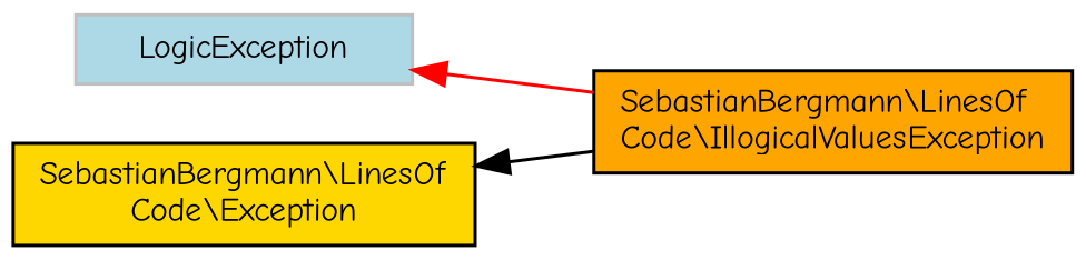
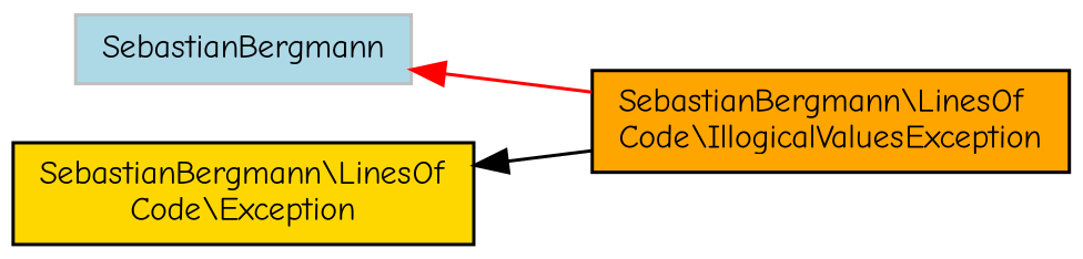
  digraph {
    rankdir=LR
    fontname="Comic Neue"
    node [color=black fontname="Comic Neue" fontsize=10 shape=record style=filled]
    edge [dir=back fontname="Comic Neue" fontsize=10 labelfontname=Helvetica labelfontsize=10 style=solid]
    n1 [fillcolor=orange fontcolor=black height=0.2 label="SebastianBergmann\\LinesOf\lCode\\IllogicalValuesException" width=0.4]
-   n2 [color=grey75 fillcolor=lightblue height=0.2 label=LogicException width=0.4]
+   n2 [color=grey75 fillcolor=lightblue height=0.2 label=SebastianBergmann width=0.4]
    n3 [fillcolor=gold height=0.2 label="SebastianBergmann\\LinesOf\lCode\\Exception" width=0.4]
    n2 -> n1 [color=red]
    n3 -> n1 [color=black]
  }
